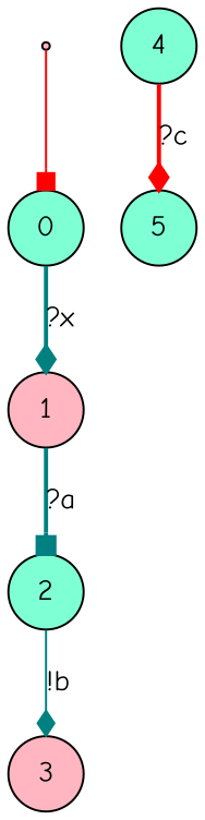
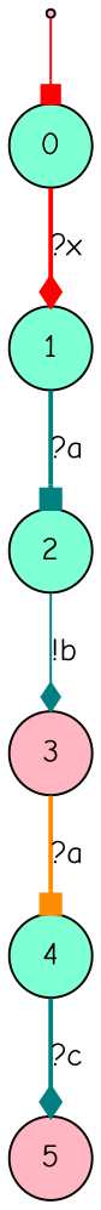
  digraph {
    fontname="Comic Neue"
    node [fillcolor=aquamarine fontname="Comic Neue" shape=circle style=filled]
    edge [arrowhead=box color=teal fontname="Comic Neue" style=bold]
    ENTRY [fillcolor=lightpink shape=point]
    0
-   1 [fillcolor=lightpink]
+   1
    2
    3 [fillcolor=lightpink]
    4
-   5
+   5 [fillcolor=lightpink]
    ENTRY -> 0 [color=red style=solid]
-   0 -> 1 [arrowhead=diamond label="?x"]
+   0 -> 1 [arrowhead=diamond color=red label="?x"]
    1 -> 2 [label="?a"]
    2 -> 3 [arrowhead=diamond label="!b" style=solid]
-   4 -> 5 [arrowhead=diamond color=red label="?c"]
+   3 -> 4 [color=darkorange label="?a"]
+   4 -> 5 [arrowhead=diamond label="?c"]
  }
